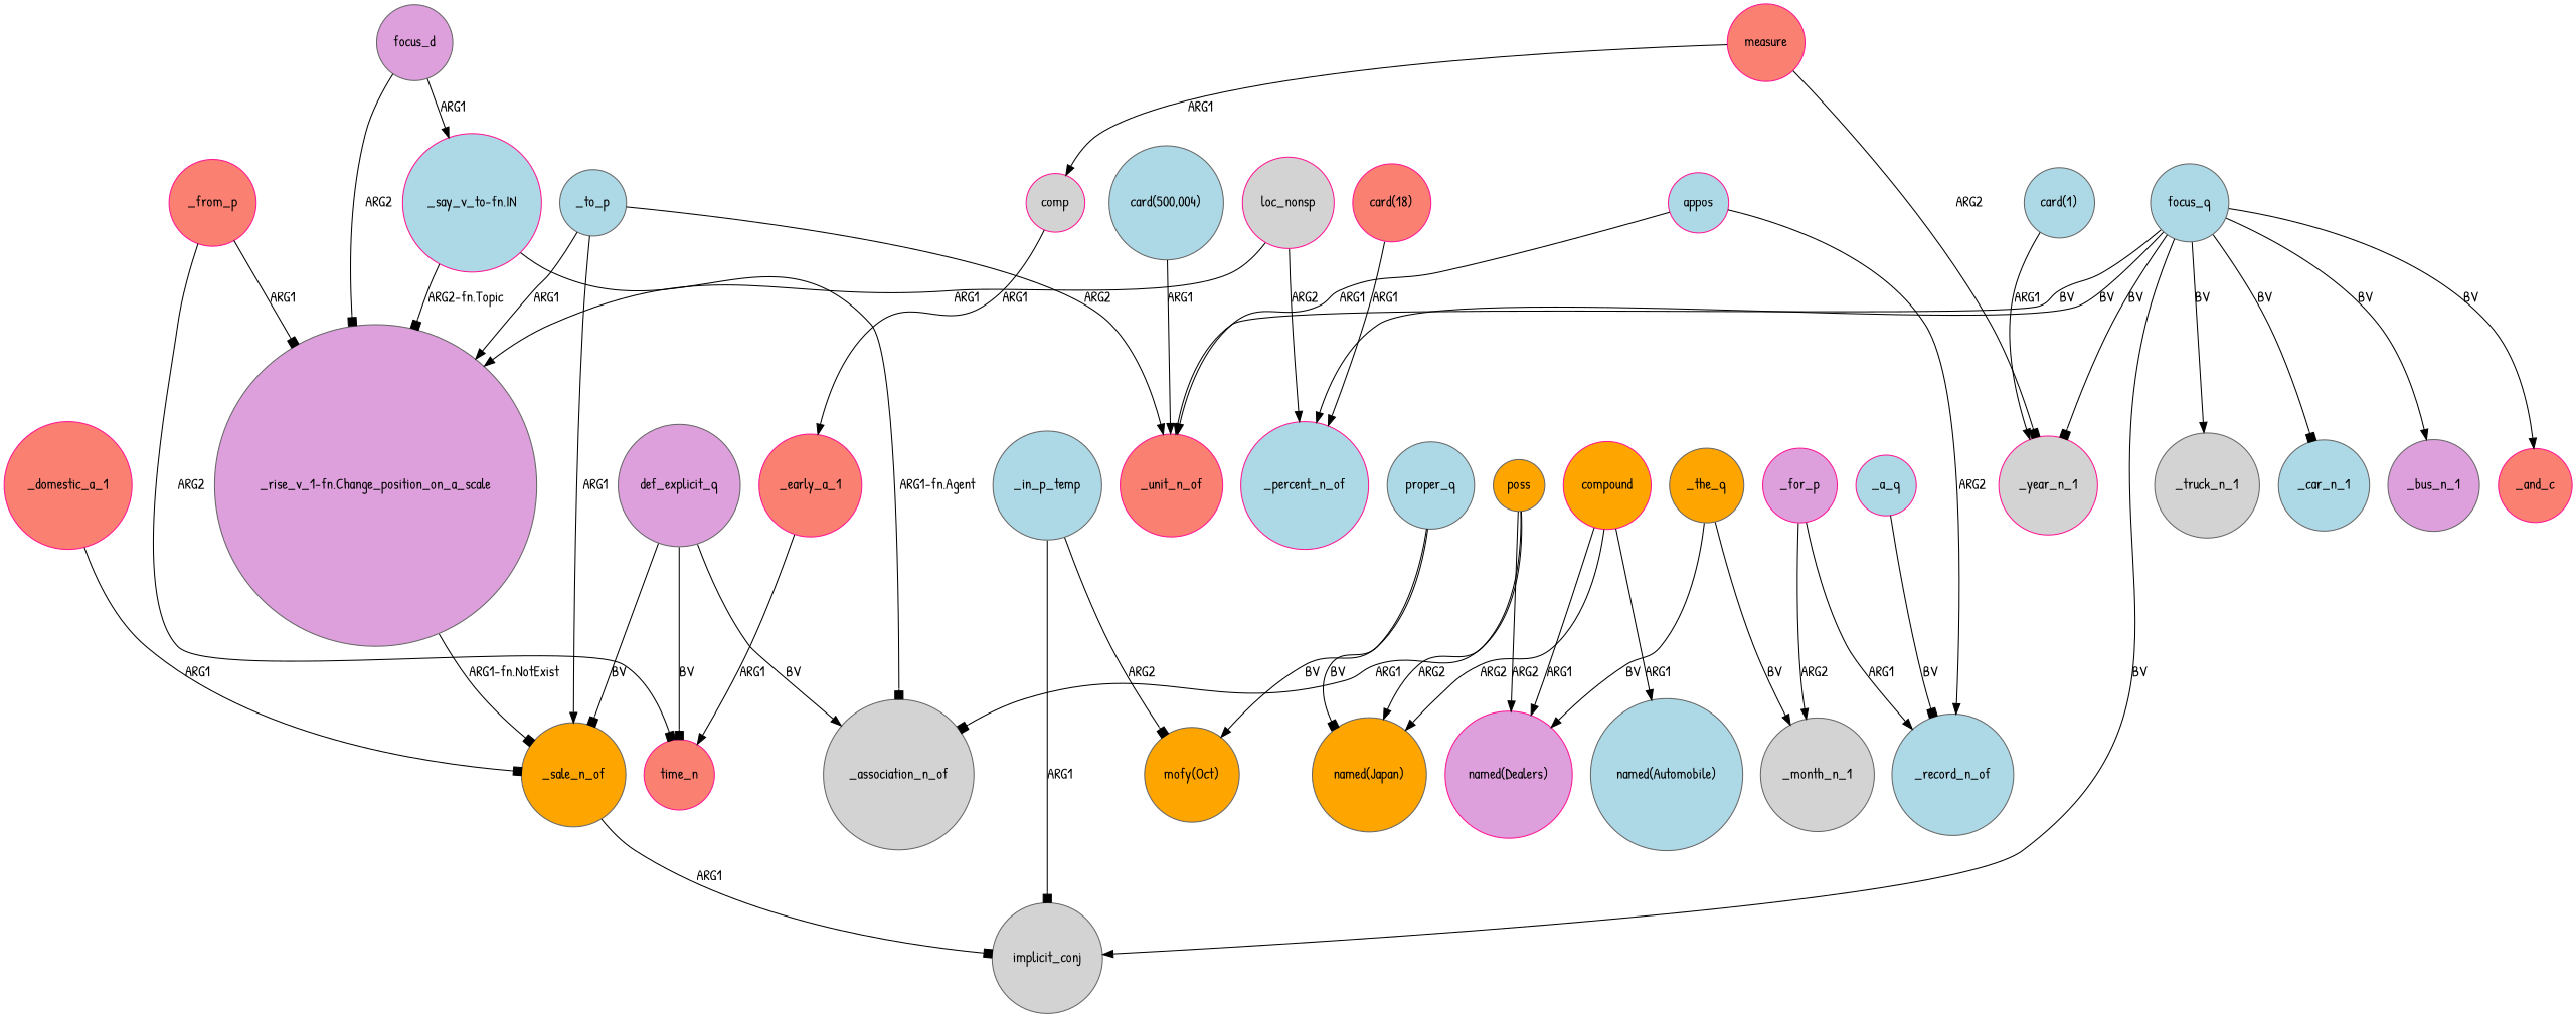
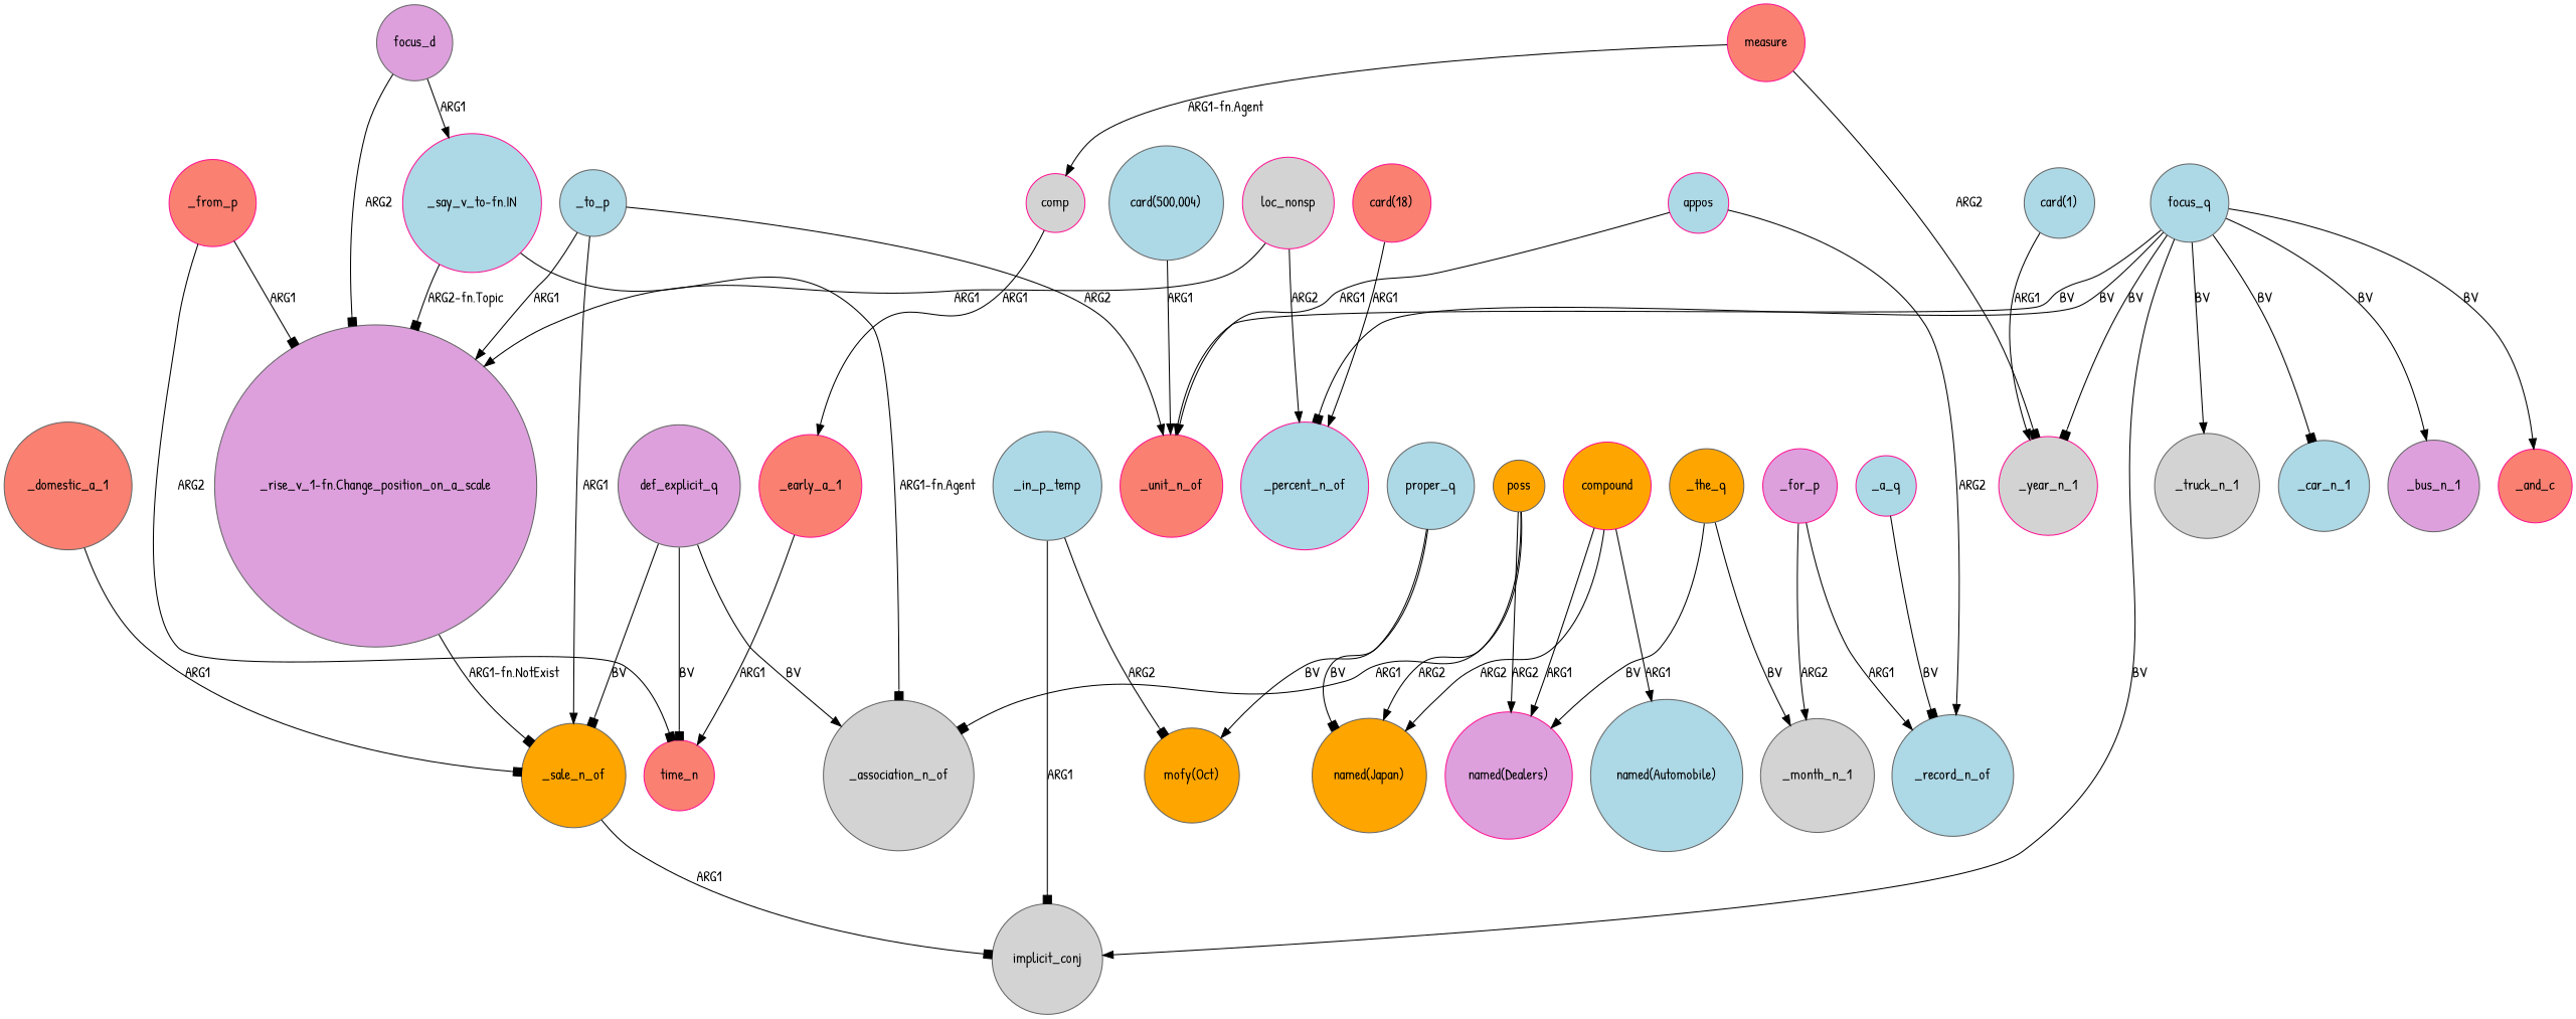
  digraph {
    fontname="Patrick Hand"
    node [color=gray40 fillcolor=lightblue fontname="Patrick Hand" shape=circle style=filled]
    edge [arrowhead=normal fontname="Patrick Hand"]
    _sale_n_of [fillcolor=orange]
    implicit_conj [fillcolor=lightgrey]
    _to_p
    _unit_n_of [color=deeppink fillcolor=salmon]
    "_rise_v_1-fn.Change_position_on_a_scale" [fillcolor=plum]
    _for_p [color=deeppink fillcolor=plum]
    _month_n_1 [fillcolor=lightgrey]
    _record_n_of
    "mofy(Oct)" [fillcolor=orange]
    proper_q
    "named(Japan)" [fillcolor=orange]
    "card(18)" [color=deeppink fillcolor=salmon]
    _percent_n_of [color=deeppink]
    measure [color=deeppink fillcolor=salmon]
    _year_n_1 [color=deeppink fillcolor=lightgrey]
    comp [color=deeppink fillcolor=lightgrey]
    _early_a_1 [color=deeppink fillcolor=salmon]
    def_explicit_q [fillcolor=plum]
    time_n [color=deeppink fillcolor=salmon]
    _association_n_of [fillcolor=lightgrey]
    poss [fillcolor=orange]
    "named(Dealers)" [color=deeppink fillcolor=plum]
    "card(500,004)"
    n24 [label=focus_q]
    _truck_n_1 [fillcolor=lightgrey]
    _car_n_1
    _bus_n_1 [fillcolor=plum]
    _and_c [color=deeppink fillcolor=salmon]
    appos [color=deeppink]
    compound [color=deeppink fillcolor=orange]
    "named(Automobile)"
    _in_p_temp
    _a_q [color=deeppink]
    _the_q [fillcolor=orange]
    loc_nonsp [color=deeppink fillcolor=lightgrey]
    _from_p [color=deeppink fillcolor=salmon]
    "card(1)"
    "_say_v_to-fn.IN" [color=deeppink]
-   _domestic_a_1 [color=deeppink fillcolor=salmon]
+   _domestic_a_1 [fillcolor=salmon]
    focus_d [fillcolor=plum]
    _sale_n_of -> implicit_conj [arrowhead=box label=ARG1]
    _to_p -> _sale_n_of [label=ARG1]
    _to_p -> _unit_n_of [label=ARG2]
    _to_p -> "_rise_v_1-fn.Change_position_on_a_scale" [label=ARG1]
    "_rise_v_1-fn.Change_position_on_a_scale" -> _sale_n_of [arrowhead=box label="ARG1-fn.NotExist"]
    _for_p -> _month_n_1 [label=ARG2]
    _for_p -> _record_n_of [label=ARG1]
    proper_q -> "mofy(Oct)" [label=BV]
    proper_q -> "named(Japan)" [arrowhead=box label=BV]
    "card(18)" -> _percent_n_of [label=ARG1]
    measure -> _year_n_1 [arrowhead=box label=ARG2]
-   measure -> comp [label=ARG1]
+   measure -> comp [label="ARG1-fn.Agent"]
    comp -> _early_a_1 [label=ARG1]
    _early_a_1 -> time_n [label=ARG1]
    def_explicit_q -> _sale_n_of [arrowhead=box label=BV]
    def_explicit_q -> time_n [arrowhead=box label=BV]
    def_explicit_q -> _association_n_of [label=BV]
    poss -> "named(Japan)" [label=ARG2]
    poss -> _association_n_of [arrowhead=box label=ARG1]
    poss -> "named(Dealers)" [label=ARG2]
    "card(500,004)" -> _unit_n_of [label=ARG1]
    n24 -> implicit_conj [label=BV]
    n24 -> _unit_n_of [label=BV]
-   n24 -> _percent_n_of [label=BV]
+   n24 -> _percent_n_of [arrowhead=box label=BV]
    n24 -> _year_n_1 [arrowhead=box label=BV]
    n24 -> _truck_n_1 [label=BV]
    n24 -> _car_n_1 [arrowhead=box label=BV]
    n24 -> _bus_n_1 [label=BV]
    n24 -> _and_c [label=BV]
    appos -> _unit_n_of [label=ARG1]
    appos -> _record_n_of [label=ARG2]
    compound -> "named(Japan)" [label=ARG2]
    compound -> "named(Dealers)" [label=ARG1]
    compound -> "named(Automobile)" [label=ARG1]
    _in_p_temp -> implicit_conj [arrowhead=box label=ARG1]
    _in_p_temp -> "mofy(Oct)" [arrowhead=box label=ARG2]
    _a_q -> _record_n_of [arrowhead=box label=BV]
    _the_q -> _month_n_1 [label=BV]
    _the_q -> "named(Dealers)" [label=BV]
    loc_nonsp -> "_rise_v_1-fn.Change_position_on_a_scale" [label=ARG1]
    loc_nonsp -> _percent_n_of [label=ARG2]
    _from_p -> "_rise_v_1-fn.Change_position_on_a_scale" [arrowhead=box label=ARG1]
    _from_p -> time_n [arrowhead=box label=ARG2]
    "card(1)" -> _year_n_1 [label=ARG1]
    "_say_v_to-fn.IN" -> "_rise_v_1-fn.Change_position_on_a_scale" [arrowhead=box label="ARG2-fn.Topic"]
    "_say_v_to-fn.IN" -> _association_n_of [arrowhead=box label="ARG1-fn.Agent"]
    _domestic_a_1 -> _sale_n_of [arrowhead=box label=ARG1]
    focus_d -> "_rise_v_1-fn.Change_position_on_a_scale" [arrowhead=box label=ARG2]
    focus_d -> "_say_v_to-fn.IN" [label=ARG1]
  }
